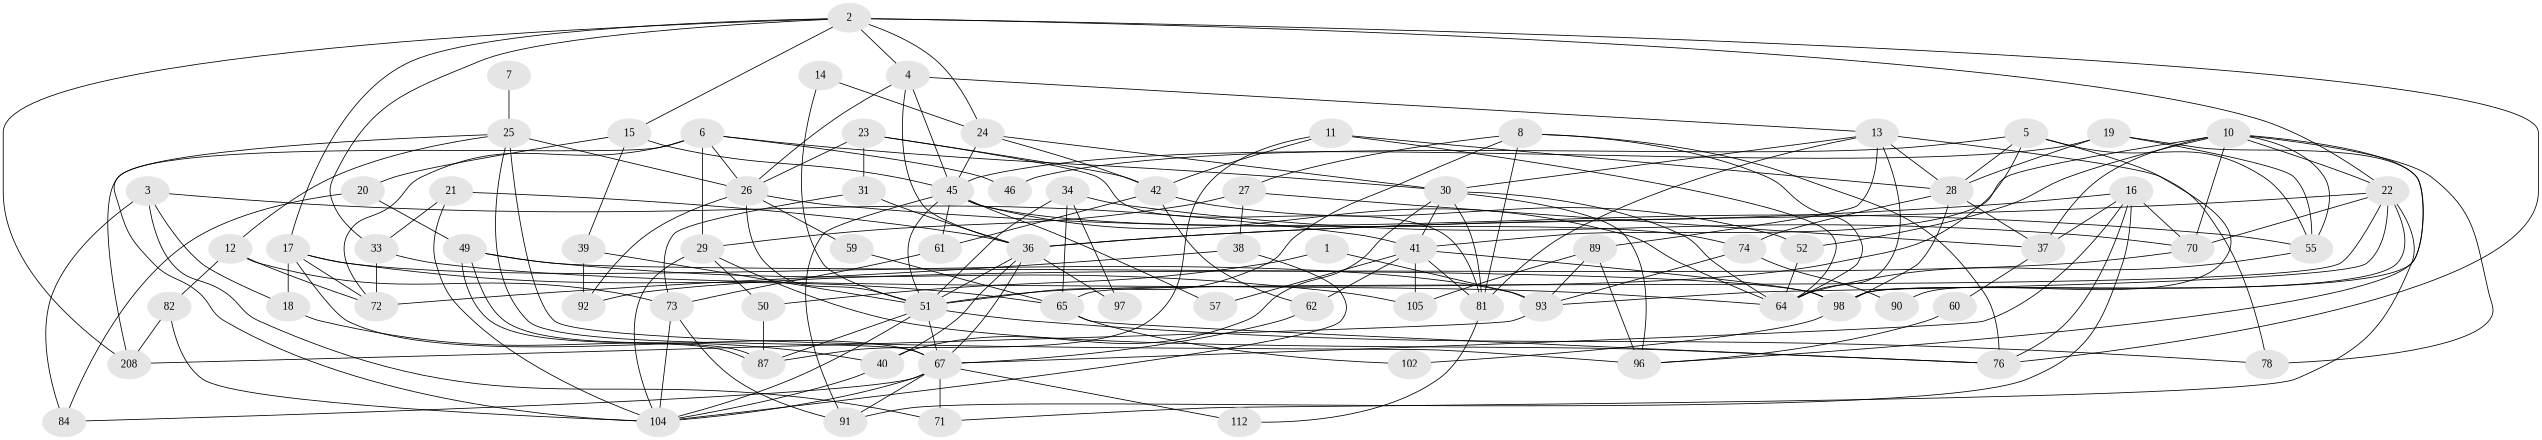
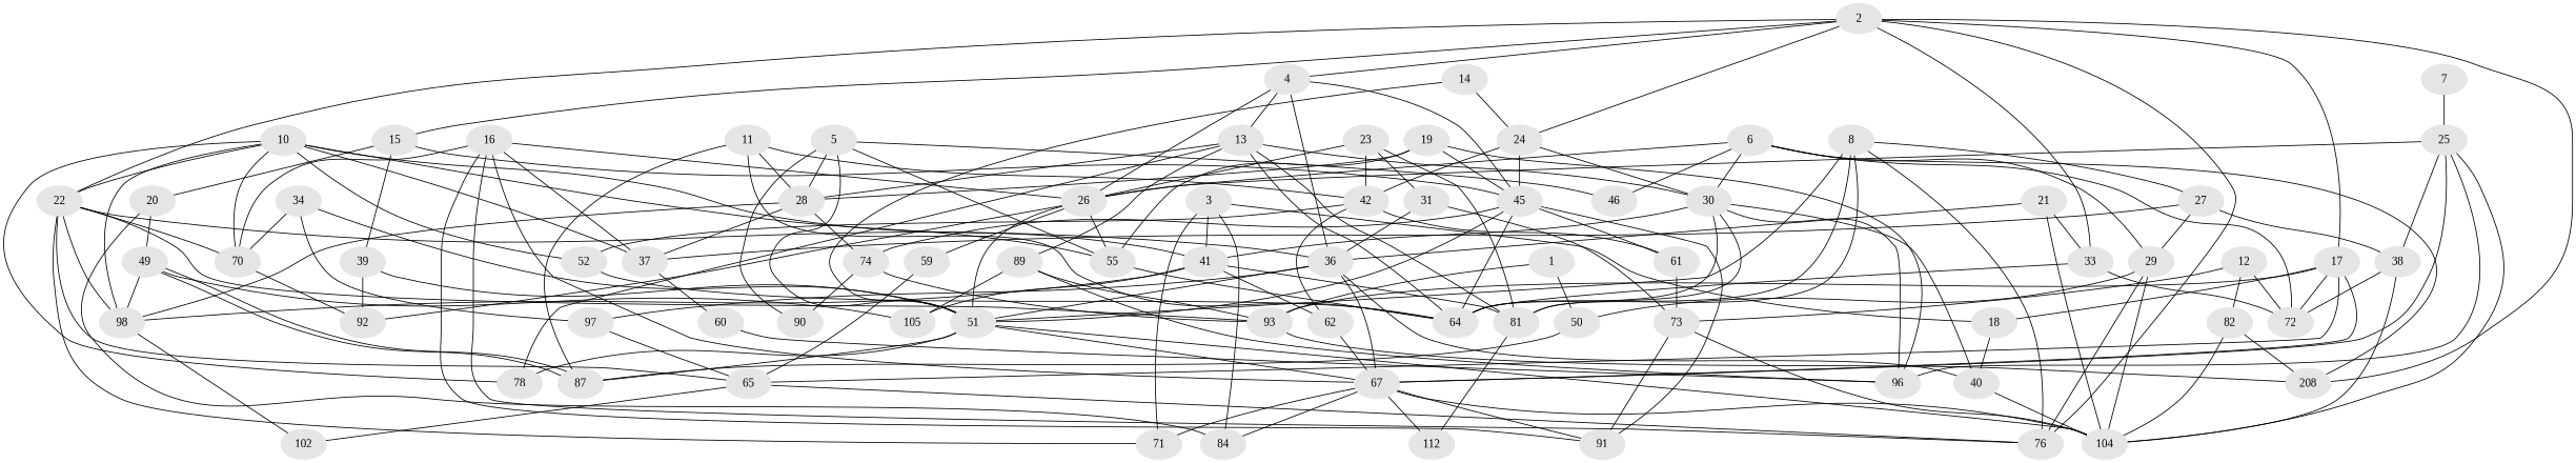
  graph {
    fontname="Liberation Serif"
    node [color=gray90 fontname="Liberation Serif" style=filled]
    edge [fontname="Liberation Serif"]
    1
    50
    93 [super="+114"]
    87
    n5 [label=208]
    2 [super="+9"]
    4 [super="+48"]
    15
    17 [super="+99"]
    22 [super="+56"]
    24
    33 [super="+35"]
    76 [super="+77"]
    13 [super="+47"]
    26 [super="+66"]
    36 [super="+111"]
    45 [super="+80"]
    20
    39
    18
    72
    67 [super="+95"]
    65 [super="+107"]
    71
    70
    98
    30 [super="+94"]
    42 [super="+88"]
    64 [super="+75"]
    3
    41 [super="+83"]
    84
    40
    81 [super="+85"]
-   57
    62
    105
    28 [super="+113"]
    78
    89
    51 [super="+54"]
    55 [super="+63"]
    59
    92
    97
    91 [super="+103"]
    74
    61
    5 [super="+106"]
    46
    90
    37 [super="+44"]
    104 [super="+109"]
    6 [super="+100"]
    29 [super="+53"]
    96 [super="+110"]
    25 [super="+32"]
    38
    7
    8 [super="+69"]
    27
    112
    10 [super="+43"]
    52
    60
    102
    11
    12
    73 [super="+79"]
    82
    14
    49 [super="+58"]
    16 [super="+68"]
    19
    21
    23
    31
    34 [super="+101"]
    1 -- 50
    1 -- 93
    50 -- 87
    93 -- n5
    2 -- n5
    2 -- 4
    2 -- 15
    2 -- 17
    2 -- 22
    2 -- 24
    2 -- 33
    2 -- 76
    4 -- 13
    4 -- 26
    4 -- 36
    4 -- 45
    15 -- 45
    15 -- 20
    15 -- 39
    17 -- 93
    17 -- 18
    17 -- 72
    17 -- 67
    17 -- 65
    22 -- 93
    22 -- 36
    22 -- 65
    22 -- 71
    22 -- 70
    22 -- 98
    24 -- 45
    24 -- 30
    24 -- 42
    33 -- 72
    33 -- 64
    13 -- 30
    13 -- 64
    13 -- 81
    13 -- 28
    13 -- 78
    13 -- 89
    26 -- 51
    26 -- 55
    26 -- 59
    26 -- 92
    36 -- 67
    36 -- 40
    36 -- 51
    36 -- 97
    45 -- 64
-   45 -- 57
    45 -- 51
    45 -- 91
    45 -- 74
    45 -- 61
    20 -- 84
    20 -- 49
    39 -- 51
    39 -- 92
    18 -- 40
    67 -- 71
    67 -- 84
    67 -- 91
    67 -- 104
    67 -- 112
    65 -- 76
    65 -- 102
    70 -- 92
    98 -- 102
    30 -- 64
    30 -- 41
    30 -- 40
    30 -- 81
    30 -- 96
    42 -- 62
    42 -- 61
    42 -- 52
    3 -- 18
    3 -- 71
    3 -- 41
    3 -- 84
    41 -- 98
    41 -- 81
-   41 -- 57
    41 -- 62
    41 -- 105
    40 -- 104
    81 -- 112
    62 -- 67
    28 -- 98
    28 -- 74
    28 -- 37
    89 -- 93
    89 -- 105
    89 -- 96
    51 -- 87
    51 -- 67
    51 -- 78
    51 -- 104
    55 -- 64
    59 -- 65
    74 -- 93
    74 -- 90
    61 -- 73
    5 -- 28
    5 -- 51
    5 -- 55
    5 -- 46
    5 -- 90
    37 -- 60
    6 -- n5
    6 -- 26
    6 -- 72
    6 -- 30
    6 -- 46
    6 -- 29
    29 -- 50
    29 -- 76
    29 -- 104
    25 -- 26
    25 -- 67
    25 -- 104
    25 -- 96
-   25 -- 12
+   25 -- 38
    38 -- 72
    38 -- 104
    7 -- 25
    8 -- 76
    8 -- 64
    8 -- 81
    8 -- 51
    8 -- 27
    27 -- 37
    27 -- 29
    27 -- 38
    10 -- 22
    10 -- 70
    10 -- 98
    10 -- 41
    10 -- 78
    10 -- 55
    10 -- 37
    10 -- 52
    52 -- 64
    60 -- 96
    11 -- 87
    11 -- 42
    11 -- 64
    11 -- 28
    12 -- 72
    12 -- 73
    12 -- 82
    73 -- 91
    73 -- 104
    82 -- n5
    82 -- 104
    14 -- 24
    14 -- 51
    49 -- 87
    49 -- 87
    49 -- 98
    49 -- 105
    16 -- 76
-   16 -- 36
+   16 -- 26
    16 -- 67
    16 -- 70
    16 -- 91
    16 -- 37
    19 -- 45
    19 -- 28
    19 -- 55
    19 -- 96
    21 -- 33
    21 -- 36
    21 -- 104
    23 -- 26
    23 -- 42
    23 -- 81
    23 -- 31
    31 -- 36
    31 -- 73
-   34 -- 65
+   97 -- 65
    34 -- 70
    34 -- 51
    34 -- 97
  }
